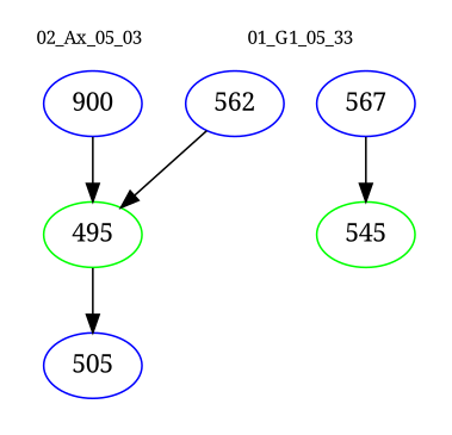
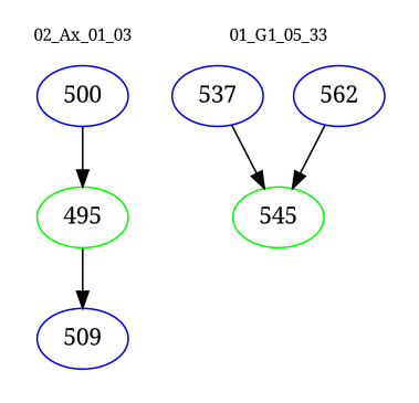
  digraph {
    fontname="Noto Serif"
    node [color=blue fontname="Noto Serif"]
    edge [color=black fontname="Noto Serif"]
-   n1 [label=900]
+   n1 [label=500]
    n2 [color=green label=495]
-   n3 [label=505]
+   n3 [label=509]
    n4 [label=562]
    n5 [color=green label=545]
-   n6 [label=567]
+   n6 [label=537]
    subgraph cluster_1 {
      color=white
      fontsize=10
-     label="02_Ax_05_03"
+     label="02_Ax_01_03"
      n1
      n2
      n3
    }
    subgraph cluster_2 {
      color=white
      fontsize=10
      label="01_G1_05_33"
      n4
      n5
      n6
    }
    n1 -> n2
    n2 -> n3
-   n4 -> n2
+   n4 -> n5
    n6 -> n5
  }
